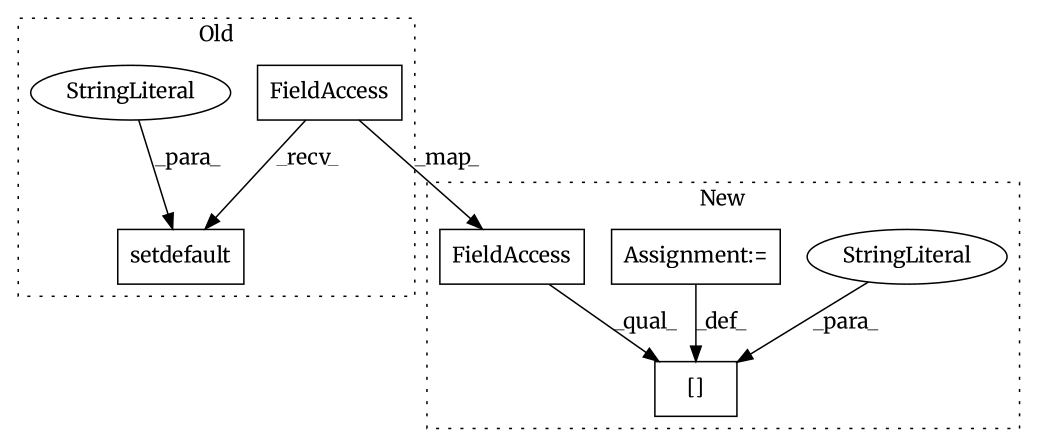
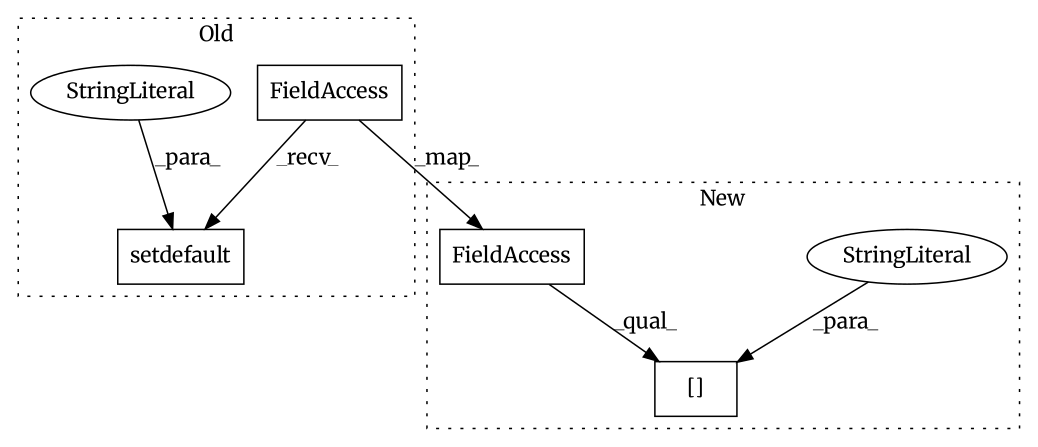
  digraph {
    fontname=Merriweather
    node [a=45 l=10 s=5665 shape=box fontname=Merriweather]
    edge [fontname=Merriweather]
    n1 [a=32 l="11,1" label=setdefault s="5654,5680"]
    n2 [label=StringLiteral shape=ellipse]
    n3 [a=22 l=16 label=FieldAccess s=5637]
    n4 [a=2 l="17,1" label="[]" s="5637,5664"]
    n5 [label=StringLiteral s=5654 shape=ellipse]
-   n6 [a=7 l=1 label="Assignment:="]
    n7 [a=22 l=16 label=FieldAccess s=5637]
    subgraph cluster_1 {
      label=Old
      style=dotted
      n1
      n2
      n3
    }
    subgraph cluster_2 {
      label=New
      style=dotted
      n4
      n5
-     n6
      n7
    }
    n2 -> n1 [label=_para_]
    n3 -> n1 [label=_recv_]
    n3 -> n7 [label=_map_]
    n5 -> n4 [label=_para_]
-   n6 -> n4 [label=_def_]
    n7 -> n4 [label=_qual_]
  }
